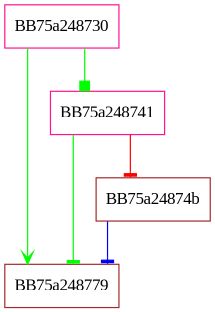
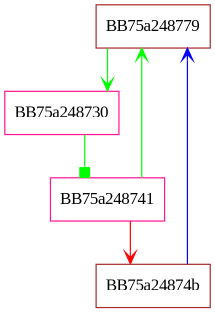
  digraph {
    fontname="Liberation Serif"
    splines=ortho
    node [color=brown fontname="Liberation Serif" shape=box]
    edge [arrowhead=vee color=green fontname="Liberation Serif"]
    BB75a248779
    BB75a248730 [color=deeppink]
    BB75a248741 [color=deeppink]
    BB75a24874b
-   BB75a248730 -> BB75a248779
+   BB75a248779 -> BB75a248730
    BB75a248730 -> BB75a248741 [arrowhead=box]
-   BB75a248741 -> BB75a248779 [arrowhead=tee]
-   BB75a248741 -> BB75a24874b [arrowhead=tee color=red]
-   BB75a24874b -> BB75a248779 [arrowhead=tee color=blue]
+   BB75a248741 -> BB75a248779
+   BB75a248741 -> BB75a24874b [color=red]
+   BB75a24874b -> BB75a248779 [color=blue]
  }
